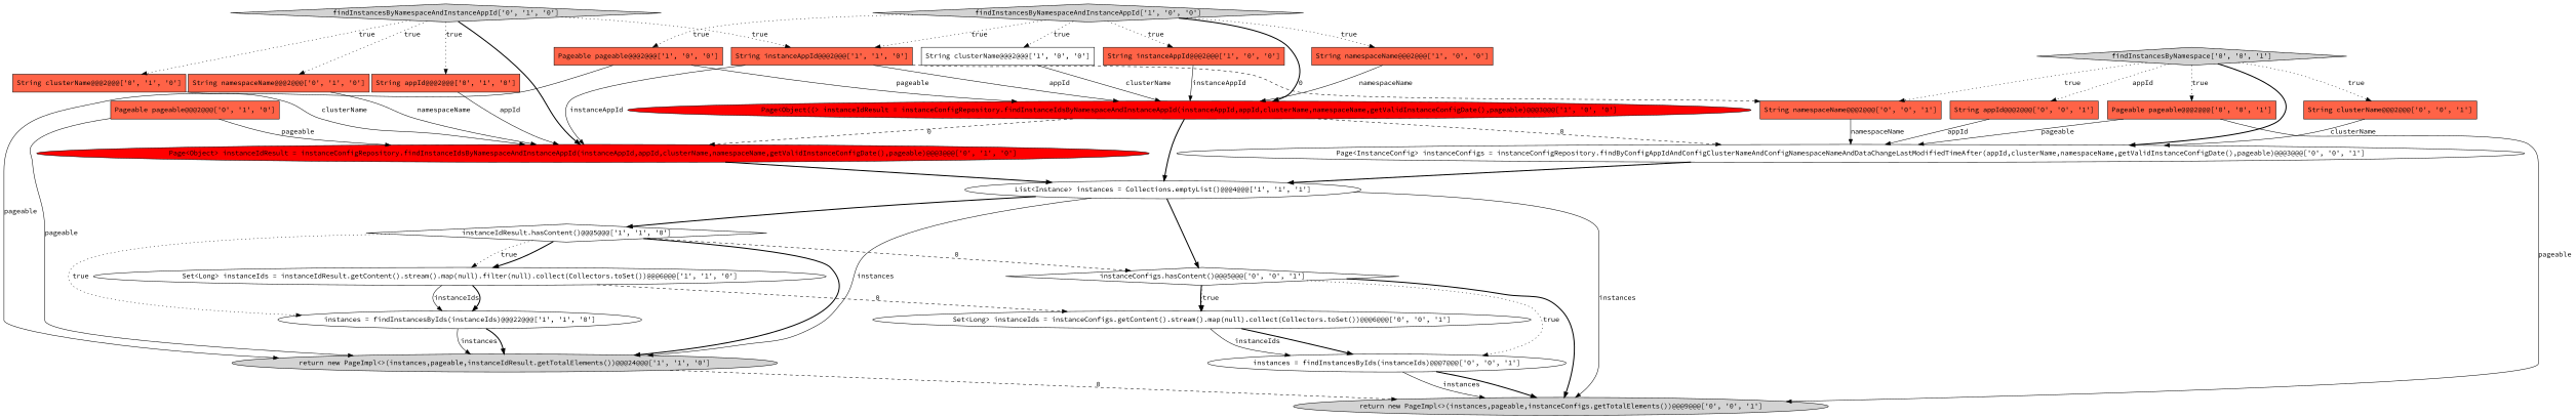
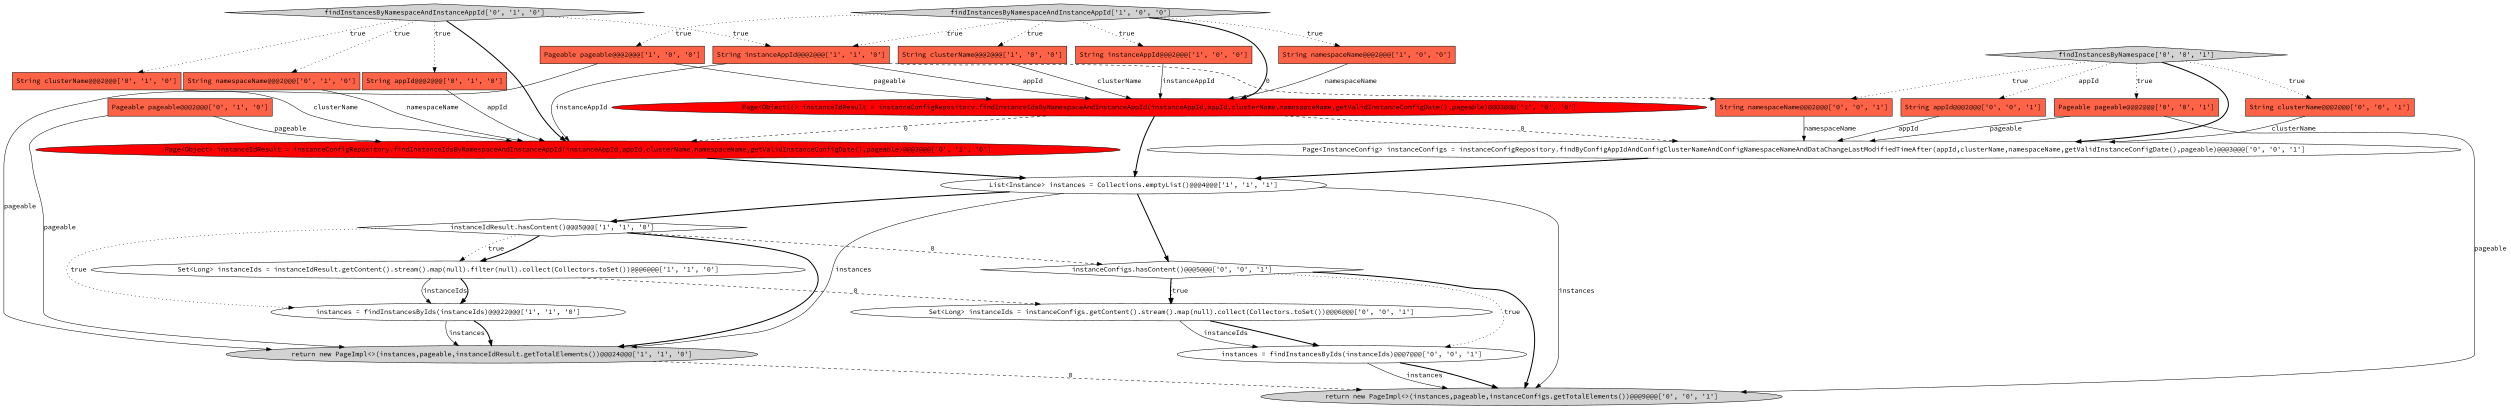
  digraph {
    fontname="Source Code Pro"
    node [fillcolor=tomato fontname="Source Code Pro" shape=box style=filled]
    edge [fontname="Source Code Pro" style=solid]
    n1 [fillcolor=white label="Page<InstanceConfig> instanceConfigs = instanceConfigRepository.findByConfigAppIdAndConfigClusterNameAndConfigNamespaceNameAndDataChangeLastModifiedTimeAfter(appId,clusterName,namespaceName,getValidInstanceConfigDate(),pageable)@@@3@@@['0', '0', '1']" shape=ellipse]
    n2 [fillcolor=white label="List<Instance> instances = Collections.emptyList()@@@4@@@['1', '1', '1']" shape=ellipse]
    n3 [fillcolor=lightgray label="return new PageImpl<>(instances,pageable,instanceIdResult.getTotalElements())@@@24@@@['1', '1', '0']" shape=ellipse]
    n4 [fillcolor=lightgray label="return new PageImpl<>(instances,pageable,instanceConfigs.getTotalElements())@@@9@@@['0', '0', '1']" shape=ellipse]
    n5 [fillcolor=white label="instanceConfigs.hasContent()@@@5@@@['0', '0', '1']" shape=diamond]
    n6 [fillcolor=white label="instanceIdResult.hasContent()@@@5@@@['1', '1', '0']" shape=diamond]
    n7 [label="String instanceAppId@@@2@@@['1', '0', '0']"]
    n8 [fillcolor=red label="Page<Object((> instanceIdResult = instanceConfigRepository.findInstanceIdsByNamespaceAndInstanceAppId(instanceAppId,appId,clusterName,namespaceName,getValidInstanceConfigDate(),pageable)@@@3@@@['1', '0', '0']" shape=ellipse]
    n9 [fillcolor=red label="Page<Object> instanceIdResult = instanceConfigRepository.findInstanceIdsByNamespaceAndInstanceAppId(instanceAppId,appId,clusterName,namespaceName,getValidInstanceConfigDate(),pageable)@@@3@@@['0', '1', '0']" shape=ellipse]
    n10 [label="String namespaceName@@@2@@@['0', '0', '1']"]
    n11 [fillcolor=white label="Set<Long> instanceIds = instanceIdResult.getContent().stream().map(null).filter(null).collect(Collectors.toSet())@@@6@@@['1', '1', '0']" shape=ellipse]
    n12 [fillcolor=white label="instances = findInstancesByIds(instanceIds)@@@22@@@['1', '1', '0']" shape=ellipse]
    n13 [fillcolor=white label="Set<Long> instanceIds = instanceConfigs.getContent().stream().map(null).collect(Collectors.toSet())@@@6@@@['0', '0', '1']" shape=ellipse]
    n14 [fillcolor=white label="instances = findInstancesByIds(instanceIds)@@@7@@@['0', '0', '1']" shape=ellipse]
    n15 [label="String clusterName@@@2@@@['0', '1', '0']"]
    n16 [fillcolor=lightgray label="findInstancesByNamespaceAndInstanceAppId['0', '1', '0']" shape=diamond]
    n17 [label="String namespaceName@@@2@@@['0', '1', '0']"]
    n18 [label="String appId@@@2@@@['0', '1', '0']"]
    n19 [label="String instanceAppId@@@2@@@['1', '1', '0']"]
    n20 [label="Pageable pageable@@@2@@@['0', '1', '0']"]
    n21 [label="String namespaceName@@@2@@@['1', '0', '0']"]
    n22 [label="Pageable pageable@@@2@@@['0', '0', '1']"]
    n23 [fillcolor=lightgray label="findInstancesByNamespace['0', '0', '1']" shape=diamond]
    n24 [label="String clusterName@@@2@@@['0', '0', '1']"]
    n25 [label="String appId@@@2@@@['0', '0', '1']"]
-   n26 [fillcolor=white label="String clusterName@@@2@@@['1', '0', '0']"]
+   n26 [label="String clusterName@@@2@@@['1', '0', '0']"]
    n27 [label="Pageable pageable@@@2@@@['1', '0', '0']"]
    n28 [fillcolor=lightgray label="findInstancesByNamespaceAndInstanceAppId['1', '0', '0']" shape=diamond]
    n1 -> n2 [style=bold]
    n2 -> n3 [label=instances]
    n2 -> n4 [label=instances]
    n2 -> n5 [style=bold]
    n2 -> n6 [style=bold]
    n3 -> n4 [label=0 style=dashed]
    n5 -> n4 [style=bold]
    n5 -> n13 [label=true style=dotted]
    n5 -> n13 [style=bold]
    n5 -> n14 [label=true style=dotted]
    n6 -> n3 [style=bold]
    n6 -> n5 [label=0 style=dashed]
    n6 -> n11 [style=bold]
    n6 -> n11 [label=true style=dotted]
    n6 -> n12 [label=true style=dotted]
    n7 -> n8 [label=instanceAppId]
    n8 -> n1 [label=0 style=dashed]
    n8 -> n2 [style=bold]
    n8 -> n9 [label=0 style=dashed]
    n9 -> n2 [style=bold]
    n10 -> n1 [label=namespaceName]
    n11 -> n12 [label=instanceIds]
    n11 -> n12 [style=bold]
    n11 -> n13 [label=0 style=dashed]
    n12 -> n3 [label=instances]
    n12 -> n3 [style=bold]
    n13 -> n14 [style=bold]
    n13 -> n14 [label=instanceIds]
    n14 -> n4 [label=instances]
    n14 -> n4 [style=bold]
    n15 -> n9 [label=clusterName]
    n16 -> n9 [style=bold]
    n16 -> n15 [label=true style=dotted]
    n16 -> n17 [label=true style=dotted]
    n16 -> n18 [label=true style=dotted]
    n16 -> n19 [label=true style=dotted]
    n17 -> n9 [label=namespaceName]
    n18 -> n9 [label=appId]
    n19 -> n8 [label=appId]
    n19 -> n9 [label=instanceAppId]
    n19 -> n10 [label=0 style=dashed]
    n20 -> n3 [label=pageable]
    n20 -> n9 [label=pageable]
    n21 -> n8 [label=namespaceName]
    n22 -> n1 [label=pageable]
    n22 -> n4 [label=pageable]
    n23 -> n1 [style=bold]
    n23 -> n10 [label=true style=dotted]
    n23 -> n22 [label=true style=dotted]
    n23 -> n24 [label=true style=dotted]
    n23 -> n25 [label=appId style=dotted]
    n24 -> n1 [label=clusterName]
    n25 -> n1 [label=appId]
    n26 -> n8 [label=clusterName]
    n27 -> n3 [label=pageable]
    n27 -> n8 [label=pageable]
    n28 -> n7 [label=true style=dotted]
    n28 -> n8 [style=bold]
    n28 -> n19 [label=true style=dotted]
    n28 -> n21 [label=true style=dotted]
    n28 -> n26 [label=true style=dotted]
    n28 -> n27 [label=true style=dotted]
  }
